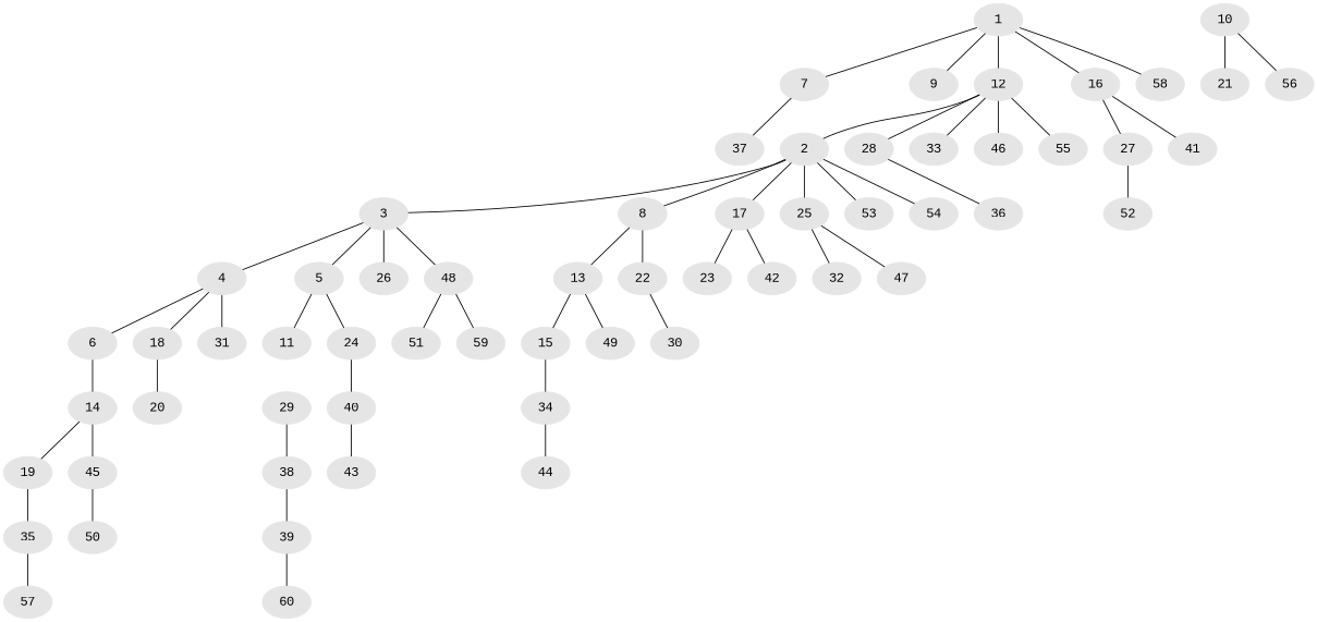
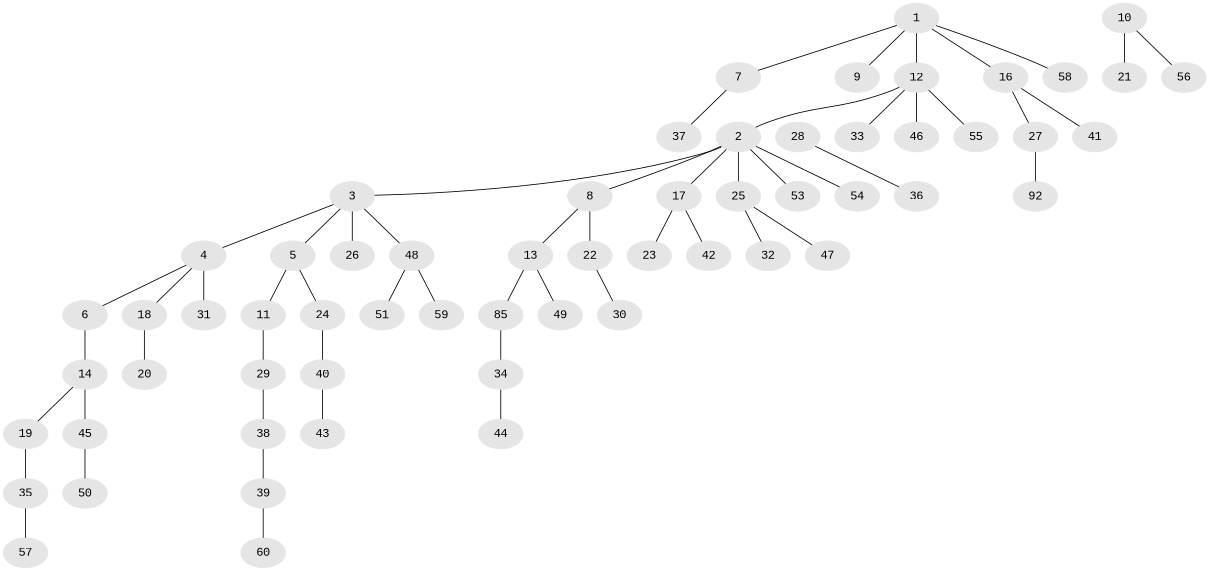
  graph {
    fontname="Liberation Mono"
    node [color=gray90 fontname="Liberation Mono" style=filled]
    edge [fontname="Liberation Mono" weight=1.0]
    1
    7
    9
    12
    16
    58
    2
    3
    8
    17
    25
    53
    54
    37
    28
    33
    46
    55
    27
    41
    4
    5
    26
    48
    13
    22
    23
    42
    32
    47
    6
    18
    31
    11
    24
    51
    59
    14
    20
    29
    40
    10
    21
    56
    19
    45
-   15
+   15 [label=85]
    49
    30
    38
    36
    34
    35
    50
    44
-   52
+   52 [label=92]
    57
    43
    39
    60
    1 -- 7
    1 -- 9
    1 -- 12
    1 -- 16
    1 -- 58
    7 -- 37
    12 -- 2
-   12 -- 28
    12 -- 33
    12 -- 46 [weight=3.0]
    12 -- 55
    16 -- 27
    16 -- 41
    2 -- 3
    2 -- 8
    2 -- 17
    2 -- 25
    2 -- 53
    2 -- 54
    3 -- 4
    3 -- 5
    3 -- 26
    3 -- 48
    8 -- 13
    8 -- 22
    17 -- 23
    17 -- 42
    25 -- 32
    25 -- 47
    28 -- 36
    27 -- 52
    4 -- 6
    4 -- 18
    4 -- 31 [weight=2.0]
    5 -- 11
    5 -- 24
    48 -- 51
    48 -- 59
    13 -- 15
    13 -- 49
    22 -- 30
    6 -- 14
    18 -- 20
+   11 -- 29
    24 -- 40 [weight=2.0]
    14 -- 19
    14 -- 45 [weight=2.0]
    29 -- 38 [weight=2.0]
    40 -- 43
    10 -- 21 [weight=2.0]
    10 -- 56
    19 -- 35
    45 -- 50
    15 -- 34
    38 -- 39
    34 -- 44 [weight=2.0]
    35 -- 57
    39 -- 60
  }
